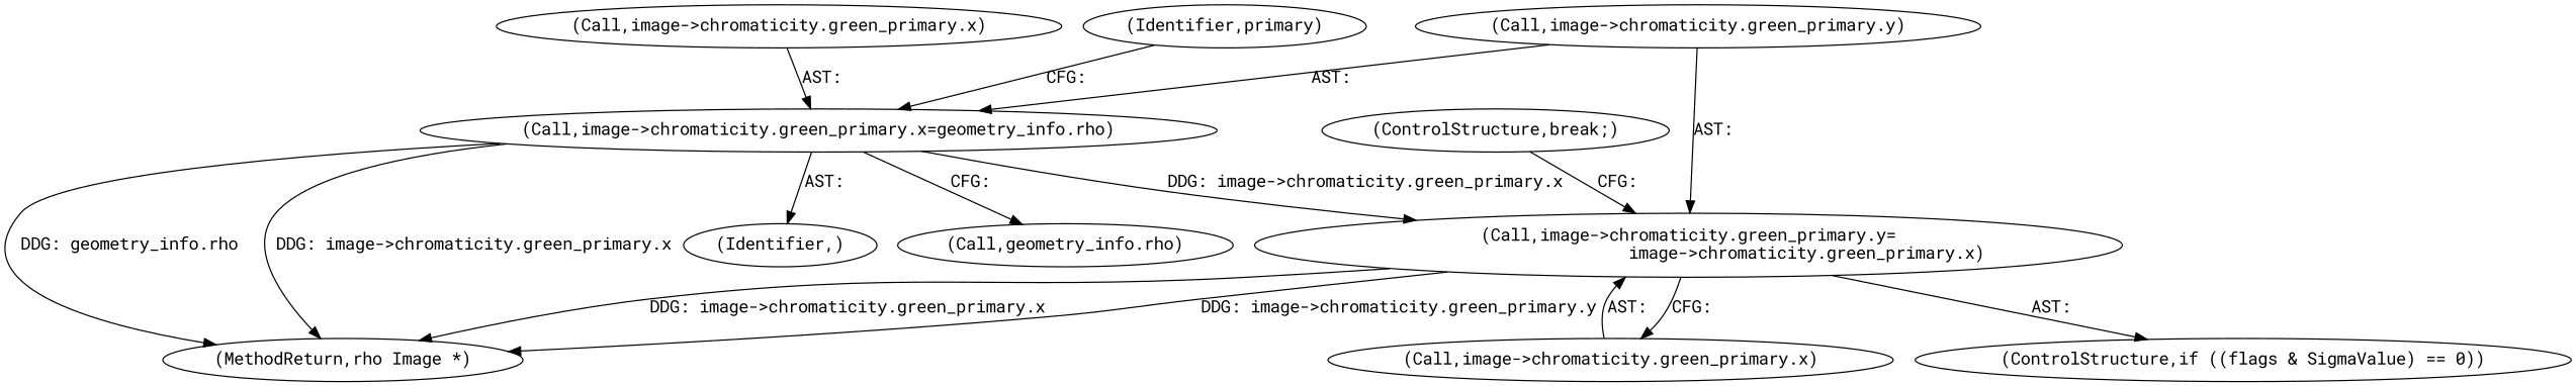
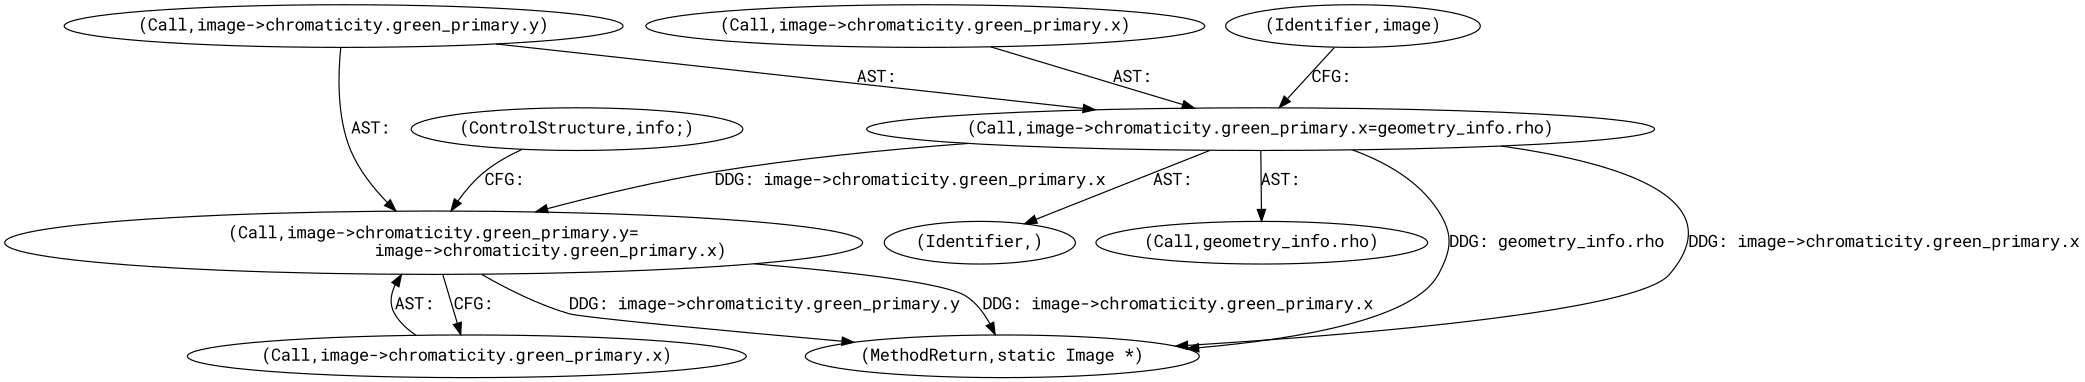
  digraph {
    fontname="Roboto Mono"
    node [fontname="Roboto Mono"]
    edge [fontname="Roboto Mono"]
    n1 [label="(Call,image->chromaticity.green_primary.y=\n                        image->chromaticity.green_primary.x)"]
-   n2 [label="(ControlStructure,if ((flags & SigmaValue) == 0))"]
-   n3 [label="(MethodReturn,rho Image *)"]
+   n3 [label="(MethodReturn,static Image *)"]
    n4 [label="(Call,image->chromaticity.green_primary.x)"]
    n5 [label="(Call,image->chromaticity.green_primary.x=geometry_info.rho)"]
    n6 [label="(Identifier,)"]
    n7 [label="(Call,geometry_info.rho)"]
    n8 [label="(Call,image->chromaticity.green_primary.y)"]
    n9 [label="(Call,image->chromaticity.green_primary.x)"]
-   n10 [label="(Identifier,primary)"]
-   n11 [label="(ControlStructure,break;)"]
-   n1 -> n2 [label="AST: "]
+   n10 [label="(Identifier,image)"]
+   n11 [label="(ControlStructure,info;)"]
    n1 -> n3 [label="DDG: image->chromaticity.green_primary.x"]
    n1 -> n3 [label="DDG: image->chromaticity.green_primary.y"]
    n1 -> n4 [label="CFG: "]
    n4 -> n1 [label="AST: "]
    n5 -> n1 [label="DDG: image->chromaticity.green_primary.x"]
    n5 -> n3 [label="DDG: geometry_info.rho"]
    n5 -> n3 [label="DDG: image->chromaticity.green_primary.x"]
    n5 -> n6 [label="AST: "]
-   n5 -> n7 [label="CFG: "]
+   n5 -> n7 [label="AST: "]
    n8 -> n1 [label="AST: "]
    n8 -> n5 [label="AST: "]
    n9 -> n5 [label="AST: "]
    n10 -> n5 [label="CFG: "]
    n11 -> n1 [label="CFG: "]
  }
